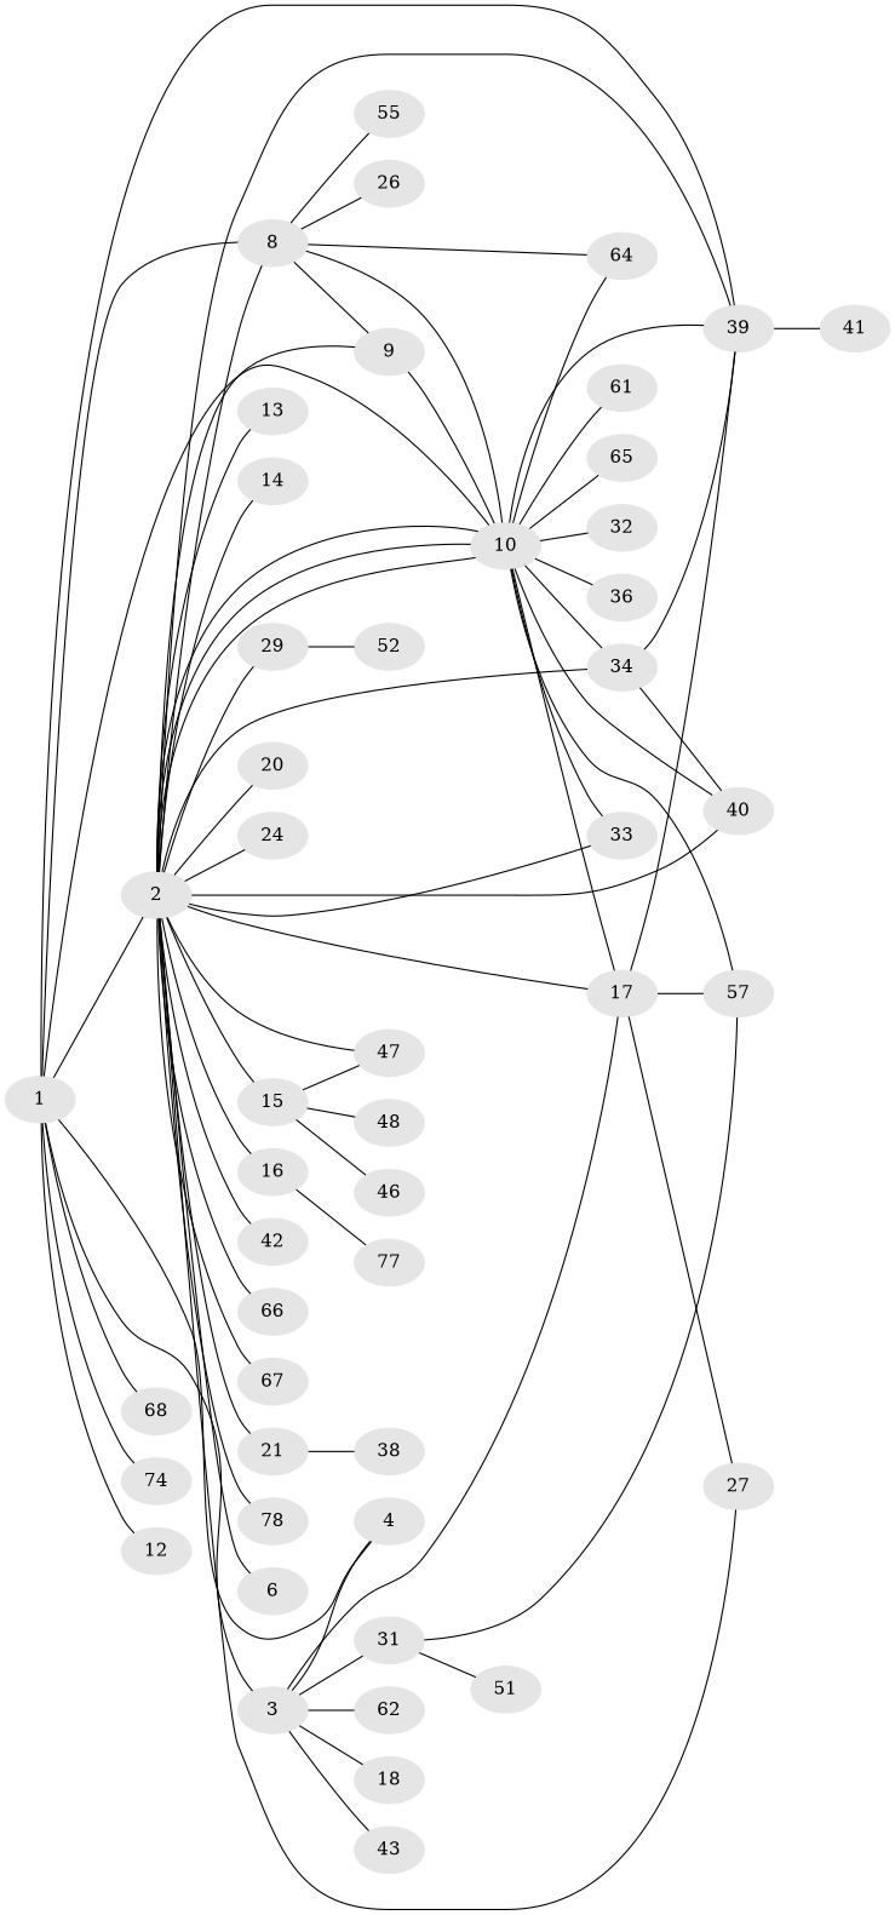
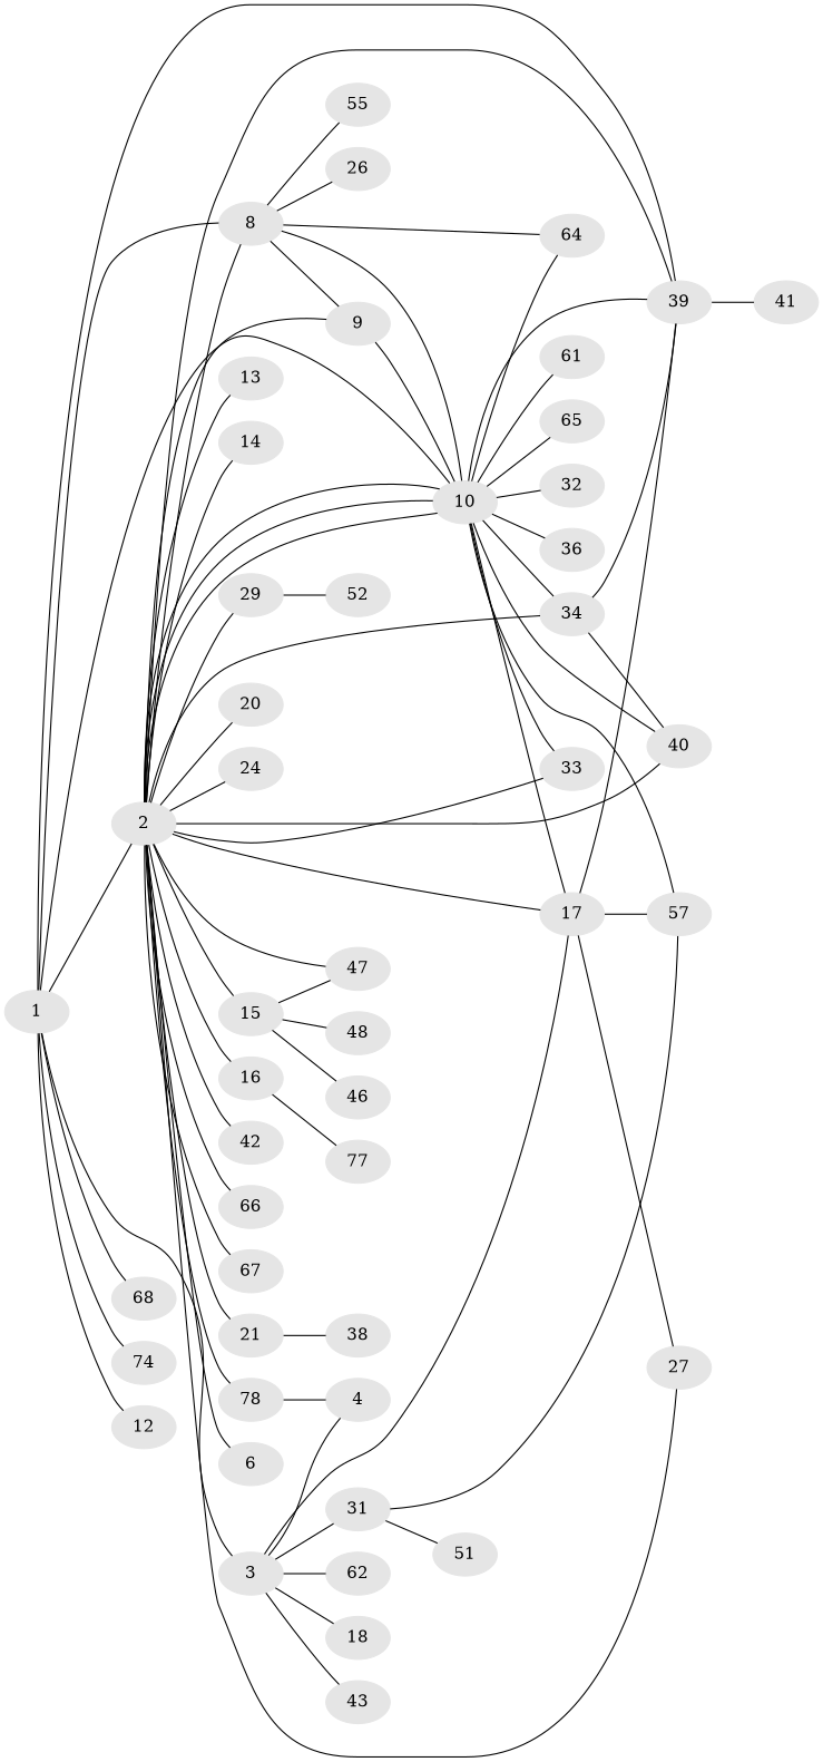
  graph {
    rankdir=LR
    node [color=gray90 style=filled]
    1 [super="+23"]
    2 [super="+25+50+49+37+76+5+81+71+7"]
    3
    4 [super="+63"]
    8
    10 [super="+30+45"]
    39 [super="+44"]
    68
    74
    12
    6
    9
    13
    14
    15 [super="+28"]
    16
    17 [super="+19"]
    20
    21 [super="+22"]
    24
    27 [super="+83"]
    29
    33
    34
    40 [super="+54+70"]
    42
    47 [super="+82+58"]
    66
    67
    78
    31
    18
    43
    62
    26 [super="+56"]
    55
    64
    32
    36
    57 [super="+75"]
    61
    65
    41
    46
    48 [super="+73"]
    77
    38
    52
    51
    1 -- 2
    1 -- 3
-   1 -- 4
+   78 -- 4
    1 -- 8
    1 -- 10 [weight=2]
    1 -- 39
    1 -- 68
    1 -- 74
    1 -- 12
    2 -- 8 [weight=2]
    2 -- 10
    2 -- 10
    2 -- 10
    2 -- 39
    2 -- 6
    2 -- 9 [weight=2]
    2 -- 13
    2 -- 14
    2 -- 15
    2 -- 16
    2 -- 17 [weight=2]
    2 -- 20
    2 -- 21
    2 -- 24
    2 -- 27
    2 -- 29
    2 -- 33
    2 -- 34
    2 -- 40 [weight=2]
    2 -- 42
    2 -- 47 [weight=2]
    2 -- 66
    2 -- 67
    2 -- 78
    3 -- 4
    3 -- 17
    3 -- 31
    3 -- 18
    3 -- 43
    3 -- 62
    8 -- 10
    8 -- 9
    8 -- 26
    8 -- 55
    8 -- 64
    10 -- 39
    10 -- 17
    10 -- 33
    10 -- 34
    10 -- 40
    10 -- 64
    10 -- 32
    10 -- 36
    10 -- 57
    10 -- 61
    10 -- 65
    39 -- 41
    9 -- 10
    15 -- 47
    15 -- 46
    15 -- 48
    16 -- 77
    17 -- 39
    17 -- 27
    17 -- 57
    21 -- 38
    29 -- 52
    34 -- 39
    34 -- 40
    31 -- 57
    31 -- 51
  }
